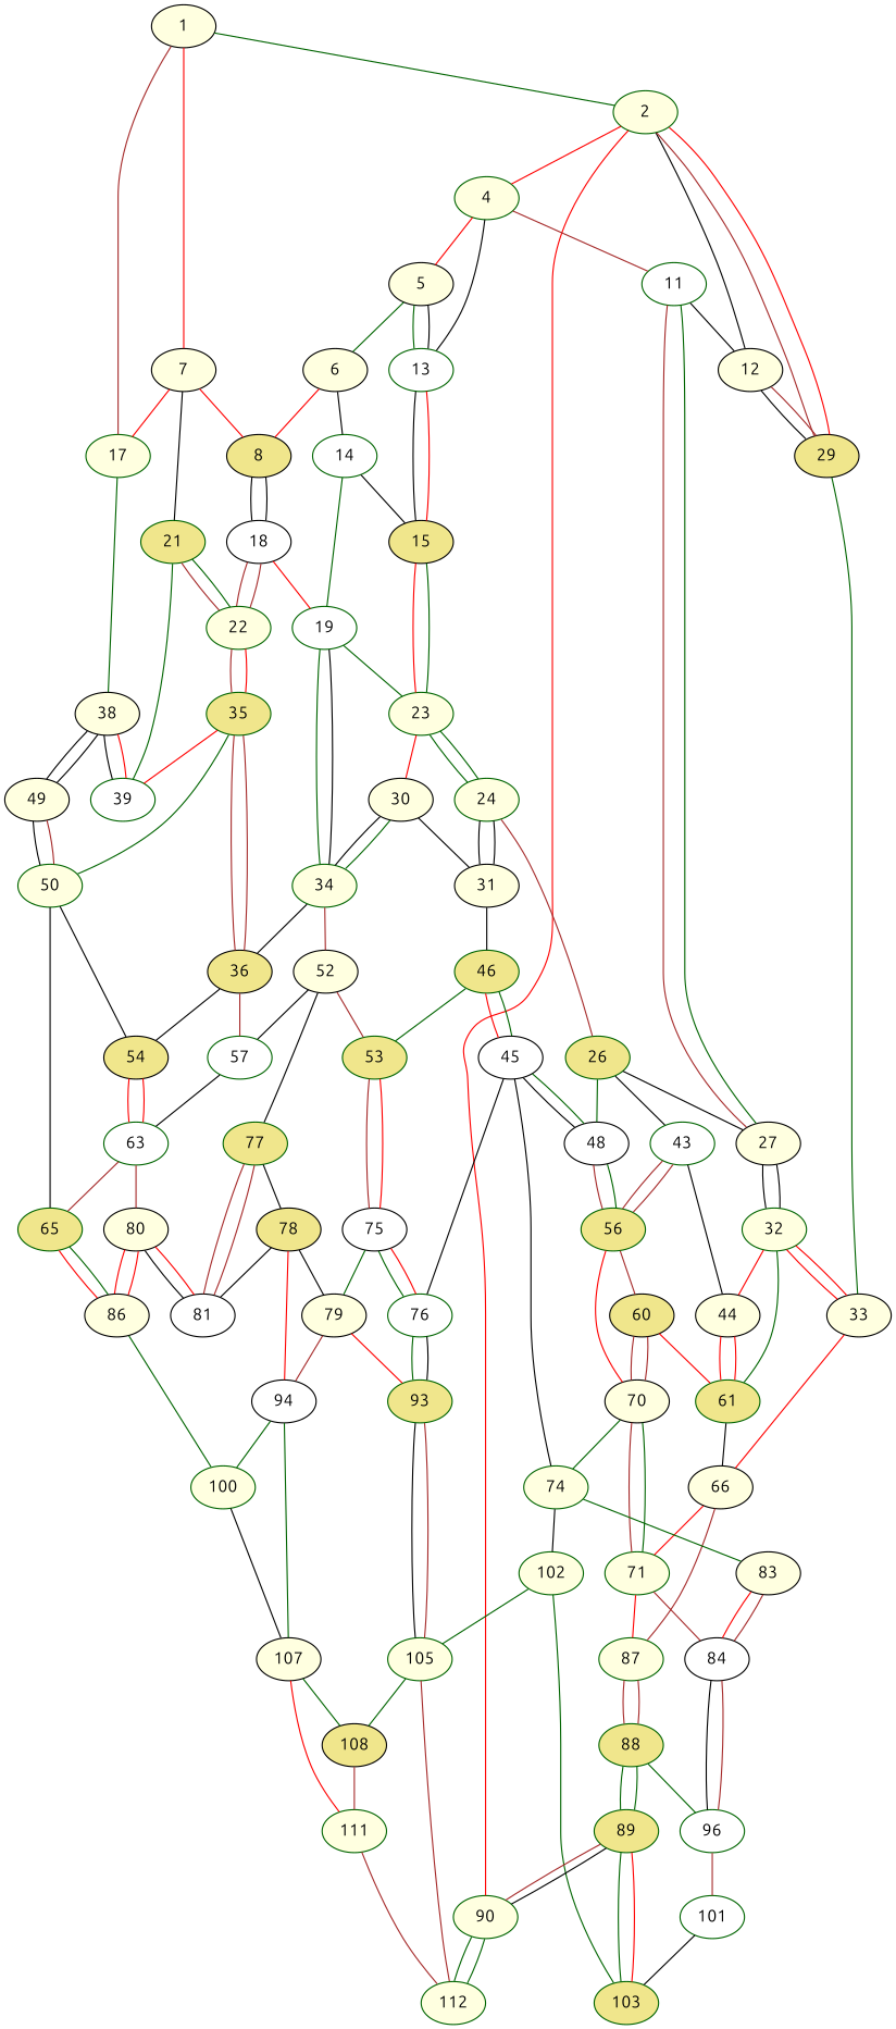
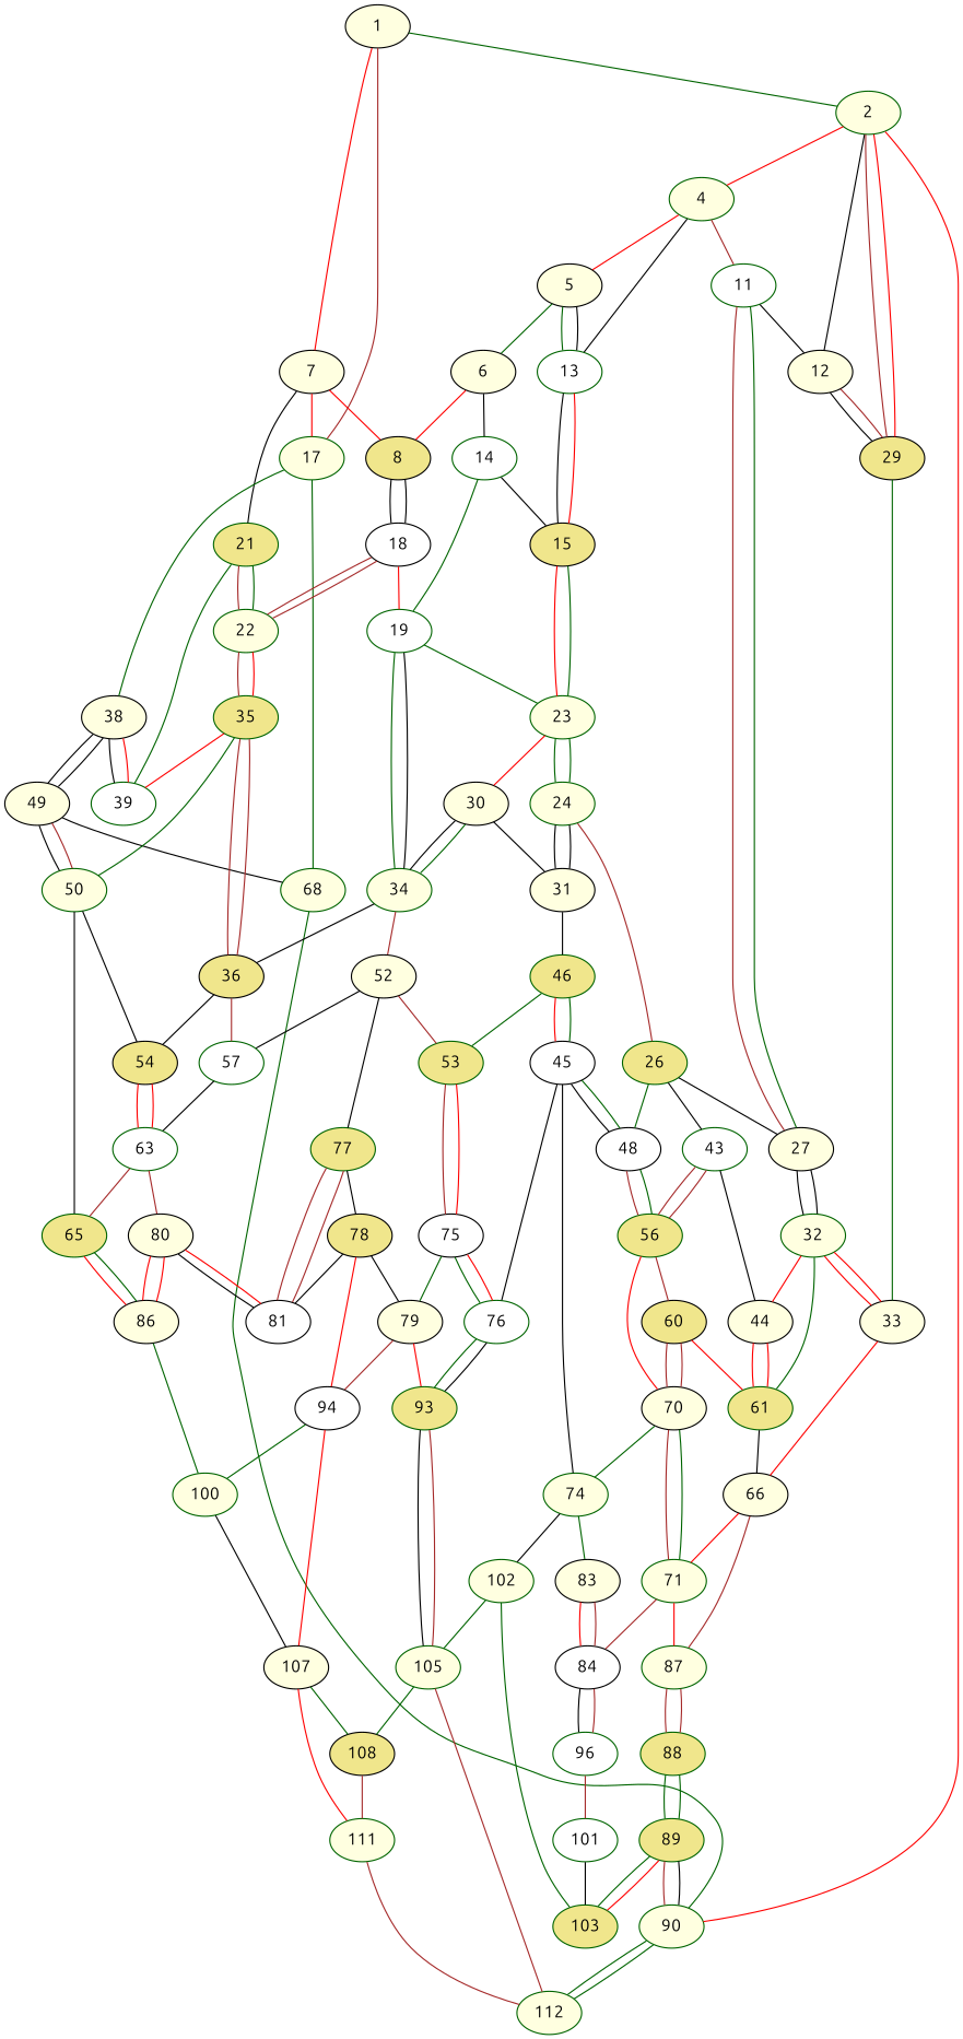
  graph {
    fontname=Ubuntu
    node [color=darkgreen fillcolor=lightyellow fontname=Ubuntu style=filled]
    edge [color=black fontname=Ubuntu]
    1 [color=black]
    2 [super="+3"]
    7 [color=black super="+16"]
    17
    4 [super="+10"]
    12 [color=black]
    29 [color=black fillcolor=khaki]
    90
    8 [color=black fillcolor=khaki]
    21 [fillcolor=khaki]
    38 [color=black]
+   68 [super="+69"]
    5 [color=black]
    11 [fillcolor=white]
    13 [fillcolor=white]
    33 [color=black]
    112
    6 [color=black super="+9"]
    27 [color=black]
    15 [color=black fillcolor=khaki]
    14 [fillcolor=white]
    18 [color=black fillcolor=white]
    19 [fillcolor=white super="+20"]
    22
    39 [fillcolor=white]
    32 [super="+45"]
    23 [super="+28"]
    34 [super="+37"]
    24 [super="+25"]
    30 [color=black]
    49 [color=black]
    35 [fillcolor=khaki super="+40"]
    36 [color=black fillcolor=khaki super="+55"]
    52 [color=black super="+58"]
    50 [super="+51"]
    26 [fillcolor=khaki super="+42"]
    31 [color=black super="+41"]
    43 [fillcolor=white]
    48 [color=black fillcolor=white]
    46 [fillcolor=khaki]
    44 [color=black]
    56 [fillcolor=khaki super="+59"]
    61 [fillcolor=khaki super="+62"]
    66 [color=black super="+67"]
    n45 [color=black fillcolor=white label=45 super="+73"]
    53 [fillcolor=khaki]
    71 [super="+85"]
    87
    54 [color=black fillcolor=khaki]
    57 [fillcolor=white]
    77 [fillcolor=khaki]
    65 [fillcolor=khaki]
    63 [fillcolor=white super="+64"]
    60 [color=black fillcolor=khaki]
    70 [color=black super="+72"]
    74 [super="+82"]
    76 [fillcolor=white]
    75 [color=black fillcolor=white]
    83 [color=black]
    102
    93 [fillcolor=khaki]
    86 [color=black super="+99"]
    78 [color=black fillcolor=khaki super="+91"]
    81 [color=black fillcolor=white]
    79 [color=black super="+92"]
    80 [color=black]
    100
    84 [color=black fillcolor=white]
    88 [fillcolor=khaki]
    96 [fillcolor=white super="+97"]
    103 [fillcolor=khaki]
    105 [super="+106"]
    94 [color=black fillcolor=white super="+95"]
    107 [color=black super="+109"]
    101 [fillcolor=white super="+104"]
    89 [fillcolor=khaki]
    108 [color=black fillcolor=khaki]
    111 [super="+113"]
    1 -- 2 [color=darkgreen]
    1 -- 7 [color=red]
    1 -- 17 [color=brown]
    2 -- 4 [color=red]
    2 -- 12
    2 -- 29 [color=brown]
    2 -- 29 [color=red]
    2 -- 90 [color=red]
    7 -- 17 [color=red]
    7 -- 8 [color=red]
    7 -- 21
    17 -- 38 [color=darkgreen]
+   17 -- 68 [color=darkgreen]
    4 -- 5 [color=red]
    4 -- 11 [color=brown]
    4 -- 13
    12 -- 29
    12 -- 29 [color=brown]
    29 -- 33 [color=darkgreen]
    90 -- 112 [color=darkgreen]
    90 -- 112 [color=darkgreen]
    8 -- 18
    8 -- 18
    21 -- 22 [color=brown]
    21 -- 22 [color=darkgreen]
    21 -- 39 [color=darkgreen]
    38 -- 39
    38 -- 39 [color=red]
    38 -- 49
    38 -- 49
+   68 -- 90 [color=darkgreen]
    5 -- 13 [color=darkgreen]
    5 -- 13
    5 -- 6 [color=darkgreen]
    11 -- 12
    11 -- 27 [color=brown]
    11 -- 27 [color=darkgreen]
    13 -- 15
    13 -- 15 [color=red]
    33 -- 66 [color=red]
    6 -- 8 [color=red]
    6 -- 14
    27 -- 32
    27 -- 32
    15 -- 23 [color=red]
    15 -- 23 [color=darkgreen]
    14 -- 15
    14 -- 19 [color=darkgreen]
    18 -- 19 [color=red]
    18 -- 22 [color=brown]
    18 -- 22 [color=brown]
    19 -- 23 [color=darkgreen]
    19 -- 34 [color=darkgreen]
    19 -- 34
    22 -- 35 [color=brown]
    22 -- 35 [color=red]
    32 -- 33 [color=red]
    32 -- 33 [color=red]
    32 -- 44 [color=red]
    32 -- 61 [color=darkgreen]
    23 -- 24 [color=darkgreen]
    23 -- 24 [color=darkgreen]
    23 -- 30 [color=red]
    34 -- 36
    34 -- 52 [color=brown]
    24 -- 26 [color=brown]
    24 -- 31 [weight=2]
    24 -- 31
    30 -- 34
    30 -- 34 [color=darkgreen]
    30 -- 31
+   49 -- 68
    49 -- 50
    49 -- 50 [color=brown]
    35 -- 39 [color=red]
    35 -- 36 [color=brown]
    35 -- 36 [color=brown]
    35 -- 50 [color=darkgreen]
    36 -- 54
    36 -- 57 [color=brown]
    52 -- 53 [color=brown]
    52 -- 57
    52 -- 77
    50 -- 54
    50 -- 65
    26 -- 27
    26 -- 43
    26 -- 48 [color=darkgreen]
    31 -- 46
    43 -- 44
    43 -- 56 [color=brown]
    43 -- 56 [color=brown]
    48 -- 56 [color=brown]
    48 -- 56 [color=darkgreen]
    46 -- n45 [color=red]
    46 -- n45 [color=darkgreen]
    46 -- 53 [color=darkgreen]
    44 -- 61 [color=red]
    44 -- 61 [color=red]
    56 -- 60 [color=brown]
    56 -- 70 [color=red]
    61 -- 66
    66 -- 71 [color=red]
    66 -- 87 [color=brown]
    n45 -- 48
    n45 -- 48 [color=darkgreen]
    n45 -- 74
    n45 -- 76
    53 -- 75 [color=brown]
    53 -- 75 [color=red]
    71 -- 87 [color=red]
    71 -- 84 [color=brown]
    87 -- 88 [color=brown]
    87 -- 88 [color=brown]
    54 -- 63 [color=red]
    54 -- 63 [color=red]
    57 -- 63
    77 -- 78
    77 -- 81 [color=brown]
    77 -- 81 [color=brown]
    65 -- 86 [color=red]
    65 -- 86 [color=darkgreen]
    63 -- 65 [color=brown]
    63 -- 80 [color=brown]
    60 -- 61 [color=red]
    60 -- 70 [color=brown]
    60 -- 70 [color=brown]
    70 -- 71 [color=brown]
    70 -- 71 [color=darkgreen]
    70 -- 74 [color=darkgreen]
    74 -- 83 [color=darkgreen]
    74 -- 102
    76 -- 93 [color=darkgreen]
    76 -- 93
    75 -- 76 [color=darkgreen]
    75 -- 76 [color=red]
    75 -- 79 [color=darkgreen]
    83 -- 84 [color=red]
    83 -- 84 [color=brown]
    102 -- 103 [color=darkgreen]
    102 -- 105 [color=darkgreen]
    93 -- 105
    93 -- 105 [color=brown]
    86 -- 100 [color=darkgreen]
    78 -- 81
    78 -- 79
    78 -- 94 [color=red]
    79 -- 93 [color=red]
    79 -- 94 [color=brown]
    80 -- 86 [color=red]
    80 -- 86 [color=red]
    80 -- 81
    80 -- 81 [color=red]
    100 -- 107
    84 -- 96
    84 -- 96 [color=brown]
-   88 -- 96 [color=darkgreen]
    88 -- 89 [color=darkgreen]
    88 -- 89 [color=darkgreen]
    96 -- 101 [color=brown weight=2]
    105 -- 112 [color=brown]
    105 -- 108 [color=darkgreen]
    94 -- 100 [color=darkgreen]
-   94 -- 107 [color=darkgreen]
+   94 -- 107 [color=red]
    107 -- 108 [color=darkgreen]
    107 -- 111 [color=red]
    101 -- 103
    89 -- 90 [color=brown]
    89 -- 90
    89 -- 103 [color=darkgreen]
    89 -- 103 [color=red]
    108 -- 111 [color=brown]
    111 -- 112 [color=brown]
  }
